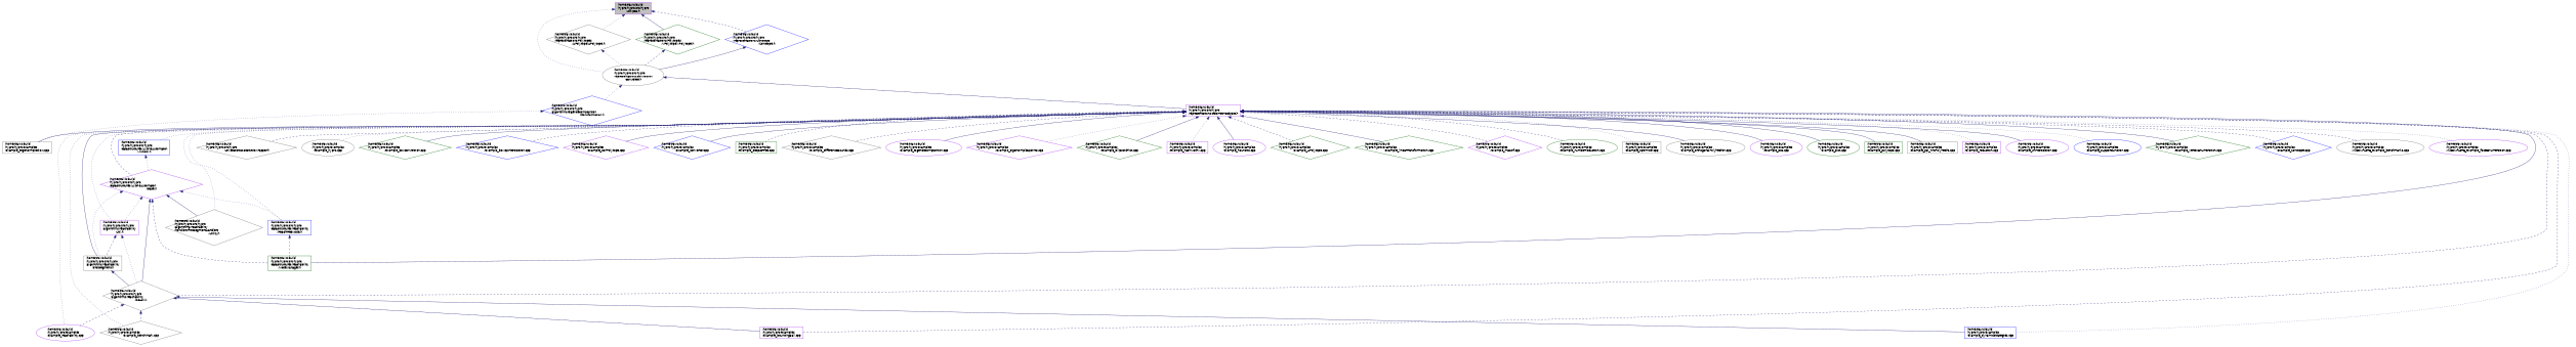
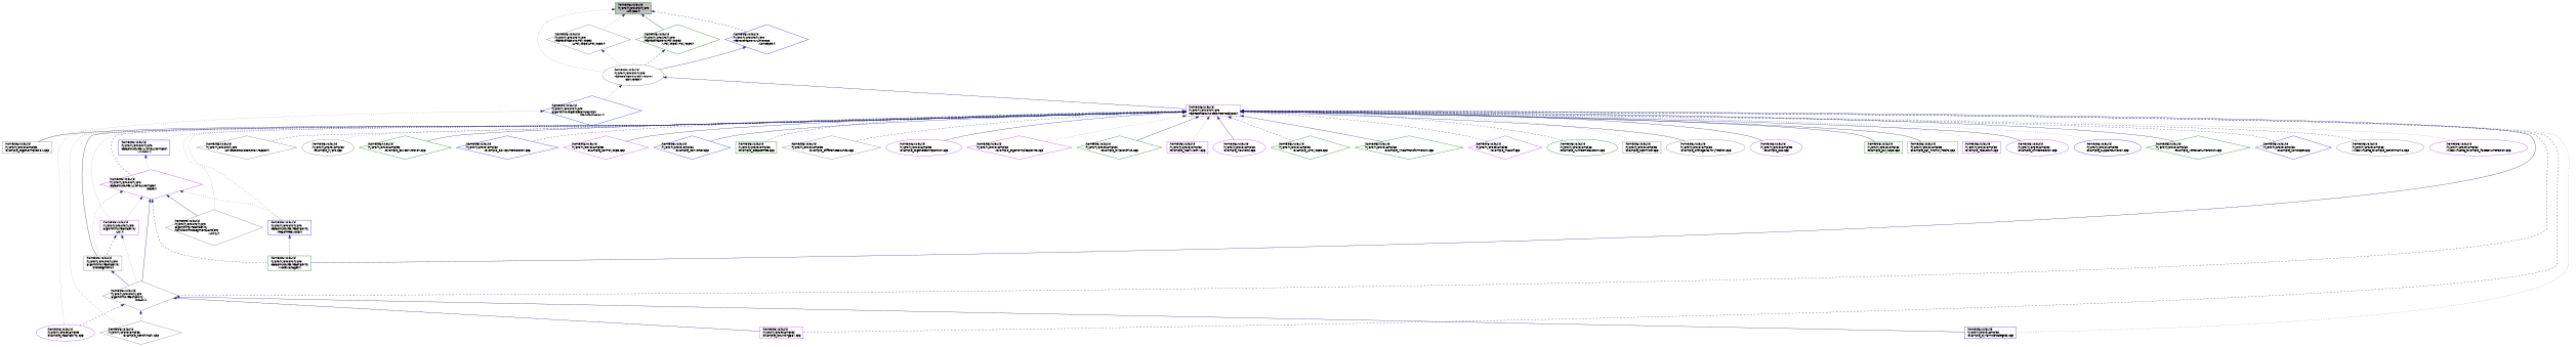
  digraph {
    node [color=purple fillcolor=white fontname=Helvetica fontsize=10 shape=diamond style=filled]
    edge [color=midnightblue dir=back fontname=Helvetica fontsize=10 labelfontname=Helvetica labelfontsize=10 style=solid]
-   n1 [fillcolor=grey75 fontcolor=black height=0.2 label="/home/travis/build\l/hypro/hypro/src/hypro\l/util/pca.h" shape=box width=0.4]
+   n1 [color=darkgreen fillcolor=grey75 fontcolor=black height=0.2 label="/home/travis/build\l/hypro/hypro/src/hypro\l/util/pca.h" shape=box width=0.4]
    n2 [color=gray40 height=0.2 label="/home/travis/build\l/hypro/hypro/src/hypro\l/representations/Polytopes\l/HPolytope/HPolytope.h" width=0.4]
    n3 [color=gray40 height=0.2 label="/home/travis/build\l/hypro/hypro/src/hypro\l/representations/conversion\l/Converter.h" shape=ellipse width=0.4]
    n4 [color=darkgreen height=0.2 label="/home/travis/build\l/hypro/hypro/src/hypro\l/representations/Polytopes\l/VPolytope/VPolytope.h" width=0.4]
    n5 [color=blue height=0.2 label="/home/travis/build\l/hypro/hypro/src/hypro\l/representations/Zonotope\l/Zonotope.h" width=0.4]
    n6 [color=blue height=0.2 label="/home/travis/build\l/hypro/hypro/src/hypro\l/algorithms/eigendecomposition\l/Transformation.h" width=0.4]
    n7 [height=0.2 label="/home/travis/build\l/hypro/hypro/src/hypro\l/representations/GeometricObject.h" shape=box width=0.4]
    n8 [color=gray40 height=0.2 label="/home/travis/build\l/hypro/hypro/examples\l/example_eigenSimpleFlow.cpp" shape=box width=0.4]
    n9 [color=blue height=0.2 label="/home/travis/build\l/hypro/hypro/src/hypro\l/datastructures/HybridAutomaton\l/Visitors.h" shape=box width=0.4]
    n10 [height=0.2 label="/home/travis/build\l/hypro/hypro/src/hypro\l/datastructures/HybridAutomaton\l/State.h" width=0.4]
    n11 [color=gray40 height=0.2 label="/home/travis/build\l/hypro/hypro/src/hypro\l/algorithms/reachability\l/handlers/firstSegmentHandlers\l/utility.h" width=0.4]
    n12 [height=0.2 label="/home/travis/build\l/hypro/hypro/src/hypro\l/algorithms/reachability\l/util.h" shape=box width=0.4]
    n13 [color=gray40 height=0.2 label="/home/travis/build\l/hypro/hypro/src/hypro\l/algorithms/reachability\l/FirstSegment.h" shape=box width=0.4]
    n14 [color=gray40 height=0.2 label="/home/travis/build\l/hypro/hypro/src/hypro\l/algorithms/reachability\l/Reach.h" width=0.4]
    n15 [color=gray40 height=0.2 label="/home/travis/build\l/hypro/hypro/examples\l/example_benchmark.cpp" width=0.4]
    n16 [height=0.2 label="/home/travis/build\l/hypro/hypro/examples\l/example_bouncingBall.cpp" shape=box width=0.4]
    n17 [color=blue height=0.2 label="/home/travis/build\l/hypro/hypro/examples\l/example_dynamicStrategies.cpp" shape=box width=0.4]
    n18 [height=0.2 label="/home/travis/build\l/hypro/hypro/examples\l/example_reachability.cpp" shape=ellipse width=0.4]
    n19 [color=blue height=0.2 label="/home/travis/build\l/hypro/hypro/src/hypro\l/datastructures/reachability\l/ReachTreeNode.h" shape=box width=0.4]
    n20 [color=darkgreen height=0.2 label="/home/travis/build\l/hypro/hypro/src/hypro\l/datastructures/reachability\l/NodeManager.h" shape=box width=0.4]
    n21 [color=gray40 height=0.2 label="/home/travis/build\l/hypro/hypro/src/hypro\l/util/statistics/StatisticWrapper.h" width=0.4]
    n22 [color=gray40 height=0.2 label="/home/travis/build\l/hypro/hypro/examples\l/example_hypro.cpp" shape=ellipse width=0.4]
    n23 [color=darkgreen height=0.2 label="/home/travis/build\l/hypro/hypro/examples\l/example_boxConversion.cpp" width=0.4]
    n24 [color=blue height=0.2 label="/home/travis/build\l/hypro/hypro/examples\l/example_boxIcpIntersection.cpp" width=0.4]
    n25 [height=0.2 label="/home/travis/build\l/hypro/hypro/examples\l/example_carlPolytope.cpp" width=0.4]
    n26 [color=blue height=0.2 label="/home/travis/build\l/hypro/hypro/examples\l/example_converter.cpp" width=0.4]
    n27 [color=darkgreen height=0.2 label="/home/travis/build\l/hypro/hypro/examples\l/example_deepSFTree.cpp" shape=box width=0.4]
    n28 [color=gray40 height=0.2 label="/home/travis/build\l/hypro/hypro/examples\l/example_differenceBounds.cpp" width=0.4]
    n29 [height=0.2 label="/home/travis/build\l/hypro/hypro/examples\l/example_eigendecomposition.cpp" shape=ellipse width=0.4]
    n30 [height=0.2 label="/home/travis/build\l/hypro/hypro/examples\l/example_eigensimple2points.cpp" width=0.4]
    n31 [color=darkgreen height=0.2 label="/home/travis/build\l/hypro/hypro/examples\l/example_ellipsoidPlot.cpp" width=0.4]
    n32 [height=0.2 label="/home/travis/build\l/hypro/hypro/examples\l/example_hashMatrix.cpp" shape=box width=0.4]
    n33 [height=0.2 label="/home/travis/build\l/hypro/hypro/examples\l/example_heuristic.cpp" shape=ellipse width=0.4]
    n34 [color=darkgreen height=0.2 label="/home/travis/build\l/hypro/hypro/examples\l/example_HPolytope.cpp" width=0.4]
    n35 [color=darkgreen height=0.2 label="/home/travis/build\l/hypro/hypro/examples\l/example_linearTransformation.cpp" width=0.4]
    n36 [height=0.2 label="/home/travis/build\l/hypro/hypro/examples\l/example_massif.cpp" width=0.4]
    n37 [color=darkgreen height=0.2 label="/home/travis/build\l/hypro/hypro/examples\l/example_numberReduction.cpp" shape=ellipse width=0.4]
    n38 [color=gray40 height=0.2 label="/home/travis/build\l/hypro/hypro/examples\l/example_optimizer.cpp" shape=box width=0.4]
    n39 [color=gray40 height=0.2 label="/home/travis/build\l/hypro/hypro/examples\l/example_orthogonalPolyhedron.cpp" shape=ellipse width=0.4]
    n40 [height=0.2 label="/home/travis/build\l/hypro/hypro/examples\l/example_pca.cpp" shape=ellipse width=0.4]
-   n41 [color=darkgreen height=0.2 label="/home/travis/build\l/hypro/hypro/examples\l/example_plot.cpp" shape=ellipse width=0.4]
    n42 [color=darkgreen height=0.2 label="/home/travis/build\l/hypro/hypro/examples\l/example_polytope.cpp" shape=box width=0.4]
    n43 [color=gray40 height=0.2 label="/home/travis/build\l/hypro/hypro/examples\l/example_ppl_nncPolyhedra.cpp" shape=box width=0.4]
    n44 [height=0.2 label="/home/travis/build\l/hypro/hypro/examples\l/example_reduction.cpp" shape=box width=0.4]
    n45 [height=0.2 label="/home/travis/build\l/hypro/hypro/examples\l/example_sfIntersection.cpp" shape=ellipse width=0.4]
    n46 [color=blue height=0.2 label="/home/travis/build\l/hypro/hypro/examples\l/example_supportFunction.cpp" shape=ellipse width=0.4]
    n47 [color=darkgreen height=0.2 label="/home/travis/build\l/hypro/hypro/examples\l/example_vertexEnumeration.cpp" width=0.4]
    n48 [color=blue height=0.2 label="/home/travis/build\l/hypro/hypro/examples\l/example_zonotope.cpp" width=0.4]
    n49 [color=gray40 height=0.2 label="/home/travis/build\l/hypro/hypro/examples\l/INCOMPLETE_example_benchmarks.cpp" shape=ellipse width=0.4]
    n50 [height=0.2 label="/home/travis/build\l/hypro/hypro/examples\l/INCOMPLETE_example_facetEnumeration.cpp" shape=ellipse width=0.4]
    n1 -> n2 [style=dotted]
    n1 -> n3 [style=dotted]
    n1 -> n4
    n1 -> n5 [style=dashed]
    n2 -> n3 [style=dotted]
    n3 -> n6 [style=dotted]
    n3 -> n7
    n4 -> n3 [style=dashed]
    n5 -> n3
    n6 -> n8 [style=dotted]
    n7 -> n8
    n7 -> n9 [style=dotted]
    n7 -> n10 [style=dashed]
    n7 -> n11 [style=dotted]
    n7 -> n12 [style=dotted]
    n7 -> n13
    n7 -> n14 [style=dashed]
    n7 -> n15 [style=dotted]
    n7 -> n16 [style=dashed]
    n7 -> n17 [style=dotted]
    n7 -> n18 [style=dotted]
    n7 -> n19 [style=dotted]
    n7 -> n20
    n7 -> n21 [style=dashed]
    n7 -> n22 [style=dotted]
    n7 -> n23
    n7 -> n24 [style=dashed]
    n7 -> n25
    n7 -> n26
    n7 -> n27 [style=dashed]
    n7 -> n28 [style=dashed]
    n7 -> n29
    n7 -> n30 [style=dotted]
    n7 -> n31
    n7 -> n32 [style=dotted]
    n7 -> n33
    n7 -> n34 [style=dashed]
    n7 -> n35
    n7 -> n36 [style=dashed]
    n7 -> n37 [style=dashed]
    n7 -> n38 [style=dotted]
    n7 -> n39
    n7 -> n40
-   n7 -> n41
    n7 -> n42
    n7 -> n43
    n7 -> n44 [style=dotted]
    n7 -> n45
    n7 -> n46 [style=dotted]
    n7 -> n47
    n7 -> n48 [style=dashed]
    n7 -> n49 [style=dashed]
    n7 -> n50 [style=dotted]
    n9 -> n10 [style=dotted]
    n10 -> n11
    n10 -> n12 [style=dotted]
    n10 -> n13 [style=dotted]
    n10 -> n14
    n10 -> n19 [style=dotted]
    n10 -> n20 [style=dashed]
    n12 -> n13 [style=dashed]
    n12 -> n14 [style=dotted]
    n13 -> n14
    n14 -> n15 [style=dashed]
    n14 -> n16
    n14 -> n17
    n14 -> n18 [style=dashed]
    n19 -> n20 [style=dashed]
  }
